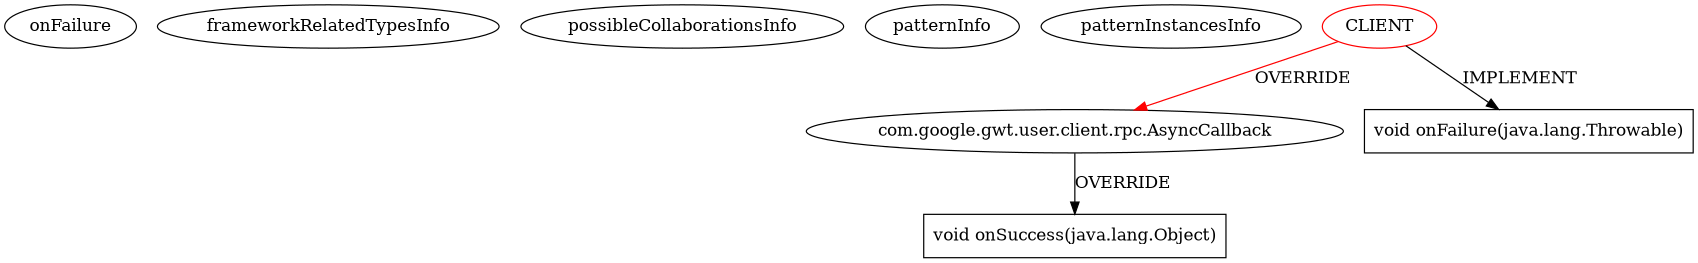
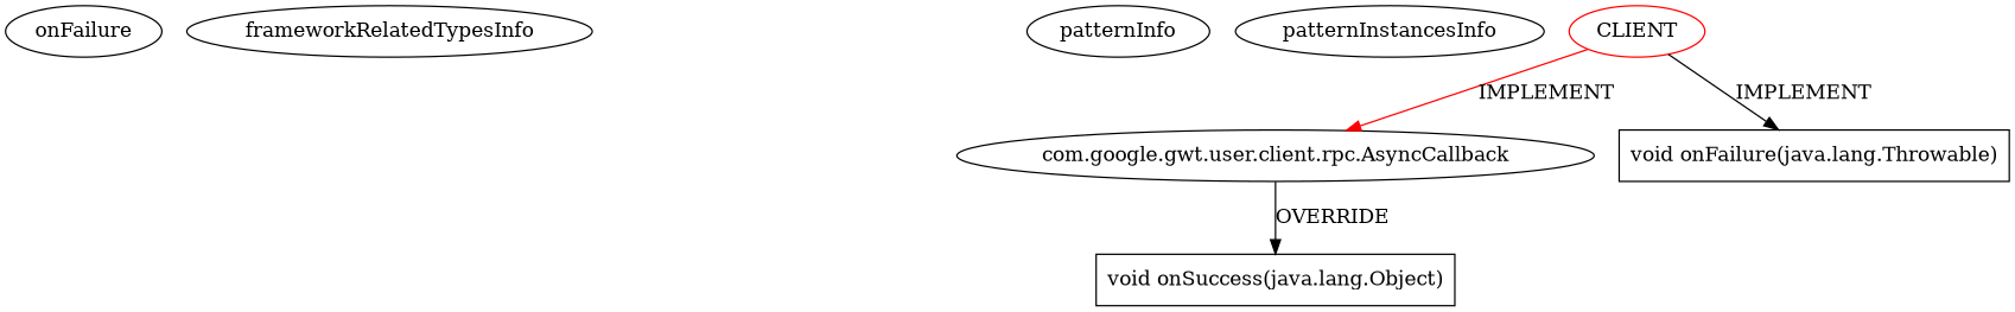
  digraph {
    n1 [category=pattern graphId=1325 isAnonymous=false label=onFailure possibleRelation=false]
    frameworkRelatedTypesInfo [0="com.google.gwt.user.client.rpc.AsyncCallback"]
-   possibleCollaborationsInfo
    patternInfo [frequency=3.0 patternRootClient=0]
    patternInstancesInfo [0="hmiguellima-ugat~/hmiguellima-ugat/ugat-master/src/org/ucp/gwt/util/ManagedCallback.java~ManagedCallback~2948" 1="neilsh-gwtfb~/neilsh-gwtfb/gwtfb-master/GwtFB/src/com/gwtfb/client/Callback.java~Callback~4131" 2="hmiguellima-ugat~/hmiguellima-ugat/ugat-master/src/org/ucp/gwt/util/CallbackAdapter.java~CallbackAdapter~2947"]
    n6 [isFrameworkType=false label="void onSuccess(java.lang.Object)" shape=box vertexType=OVERRIDING_METHOD_DECLARATION]
    n7 [color=red isFrameworkType=false label=CLIENT vertexType=ROOT_CLIENT_CLASS_DECLARATION]
    n8 [isFrameworkType=false label="com.google.gwt.user.client.rpc.AsyncCallback" vertexType=FRAMEWORK_INTERFACE_TYPE]
    n9 [isFrameworkType=false label="void onFailure(java.lang.Throwable)" shape=box vertexType=OVERRIDING_METHOD_DECLARATION]
-   n7 -> n8 [color=red label=OVERRIDE]
+   n7 -> n8 [color=red label=IMPLEMENT]
    n7 -> n9 [label=IMPLEMENT]
    n8 -> n6 [label=OVERRIDE]
  }
